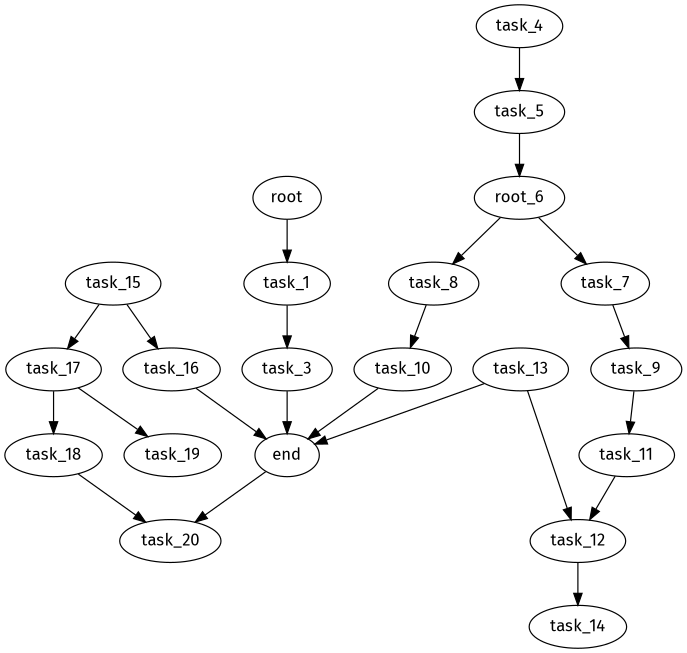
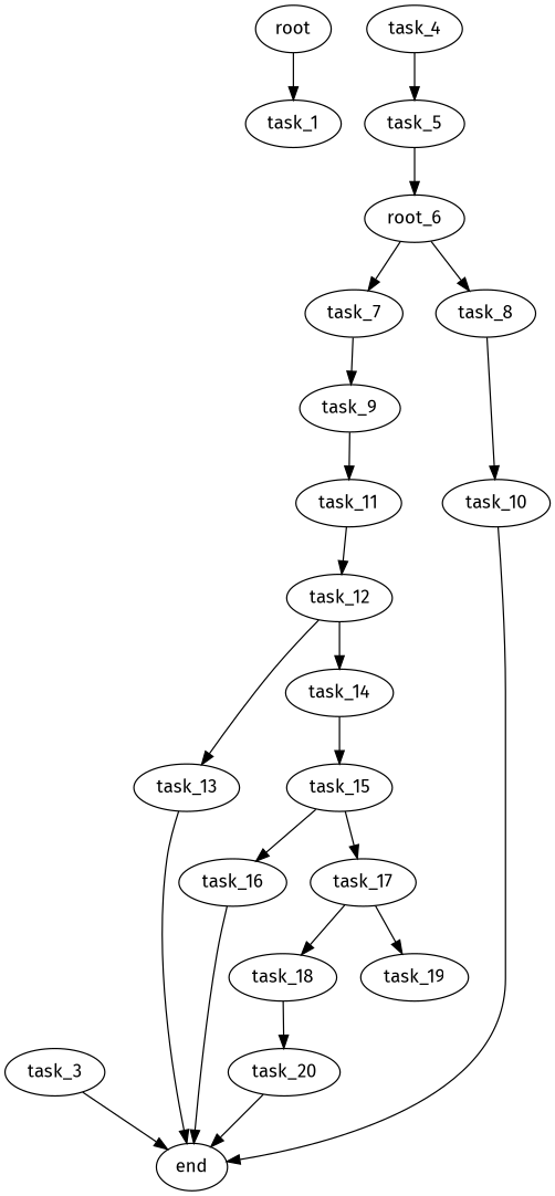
  digraph {
    fontname="Fira Sans"
    node [fontname="Fira Sans"]
    edge [fontname="Fira Sans"]
    root
    task_1
    task_3
    end
    task_4
    task_5
    n7 [label=root_6]
    task_7
    task_8
    task_9
    task_10
    task_11
    task_12
    task_13
    task_14
    task_15
    task_16
    task_17
    task_18
    task_19
    task_20
    root -> task_1
-   task_1 -> task_3
    task_3 -> end
    task_4 -> task_5
    task_5 -> n7
    n7 -> task_7
    n7 -> task_8
    task_7 -> task_9
    task_8 -> task_10
    task_9 -> task_11
    task_10 -> end
    task_11 -> task_12
-   task_13 -> task_12
+   task_12 -> task_13
    task_12 -> task_14
    task_13 -> end
+   task_14 -> task_15
    task_15 -> task_16
    task_15 -> task_17
    task_16 -> end
    task_17 -> task_18
    task_17 -> task_19
    task_18 -> task_20
-   end -> task_20
+   task_20 -> end
  }
